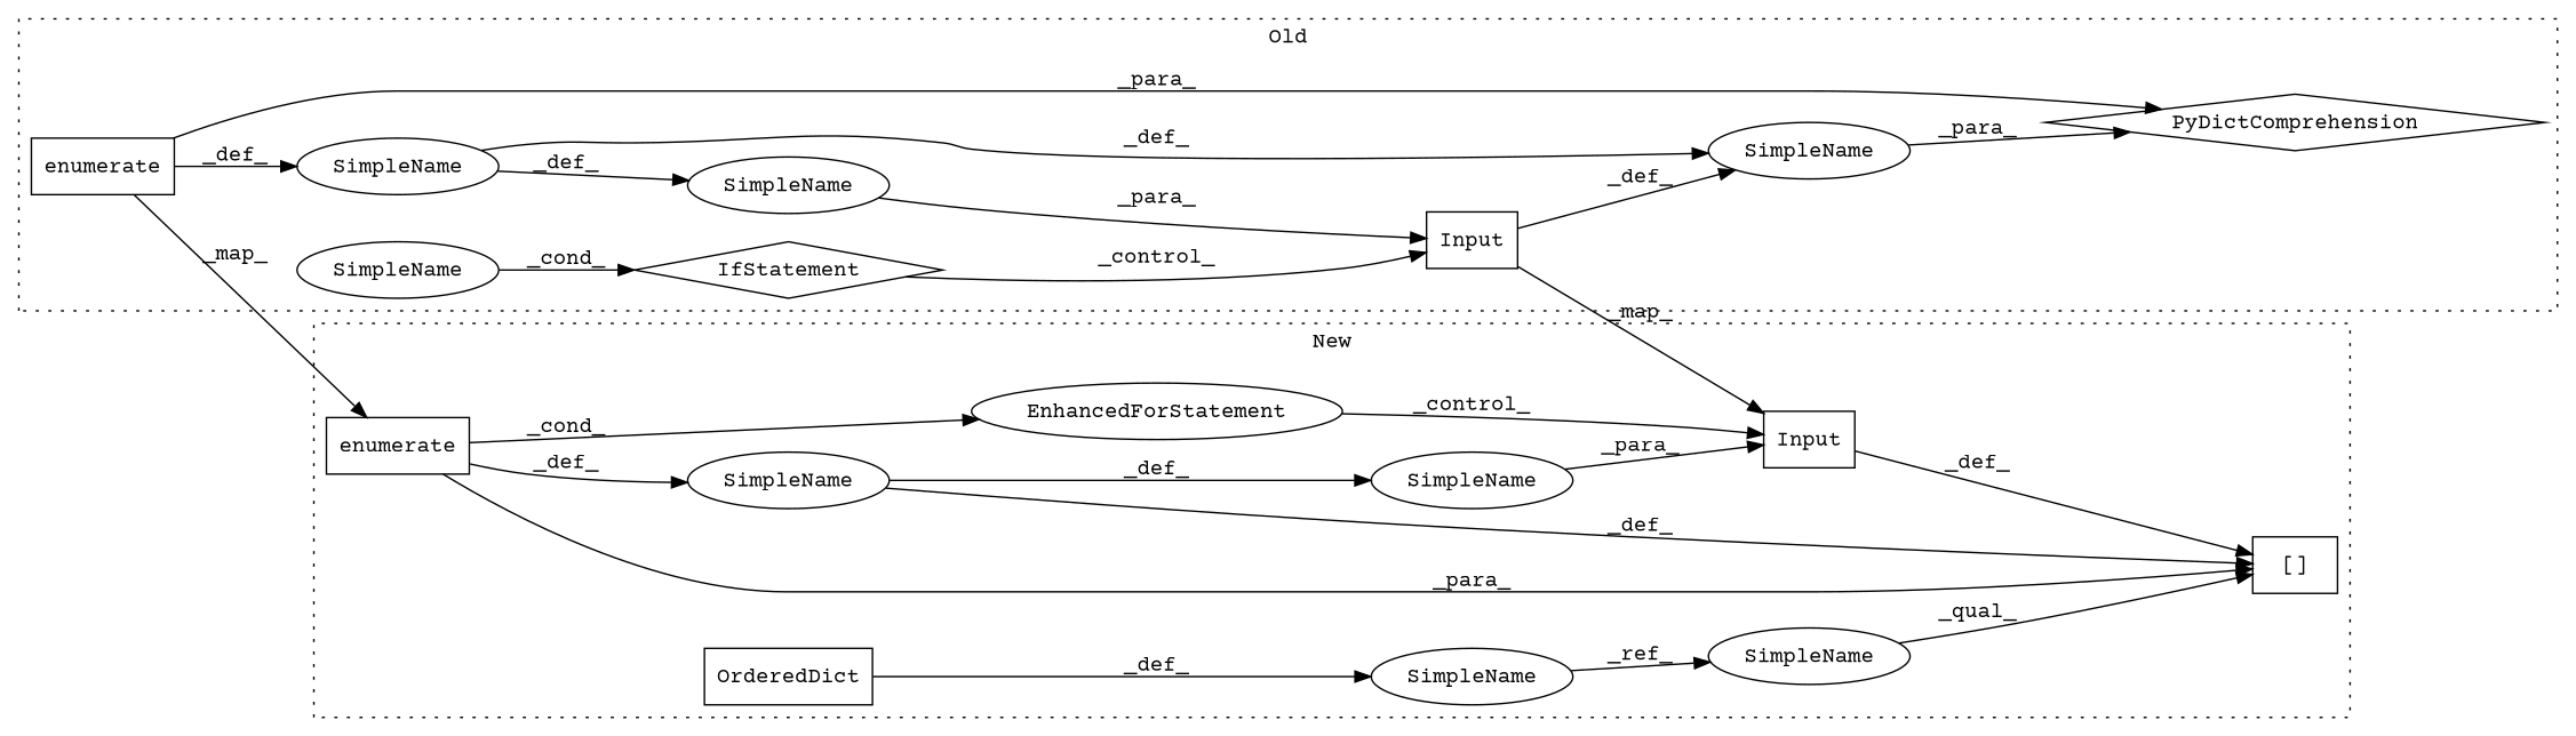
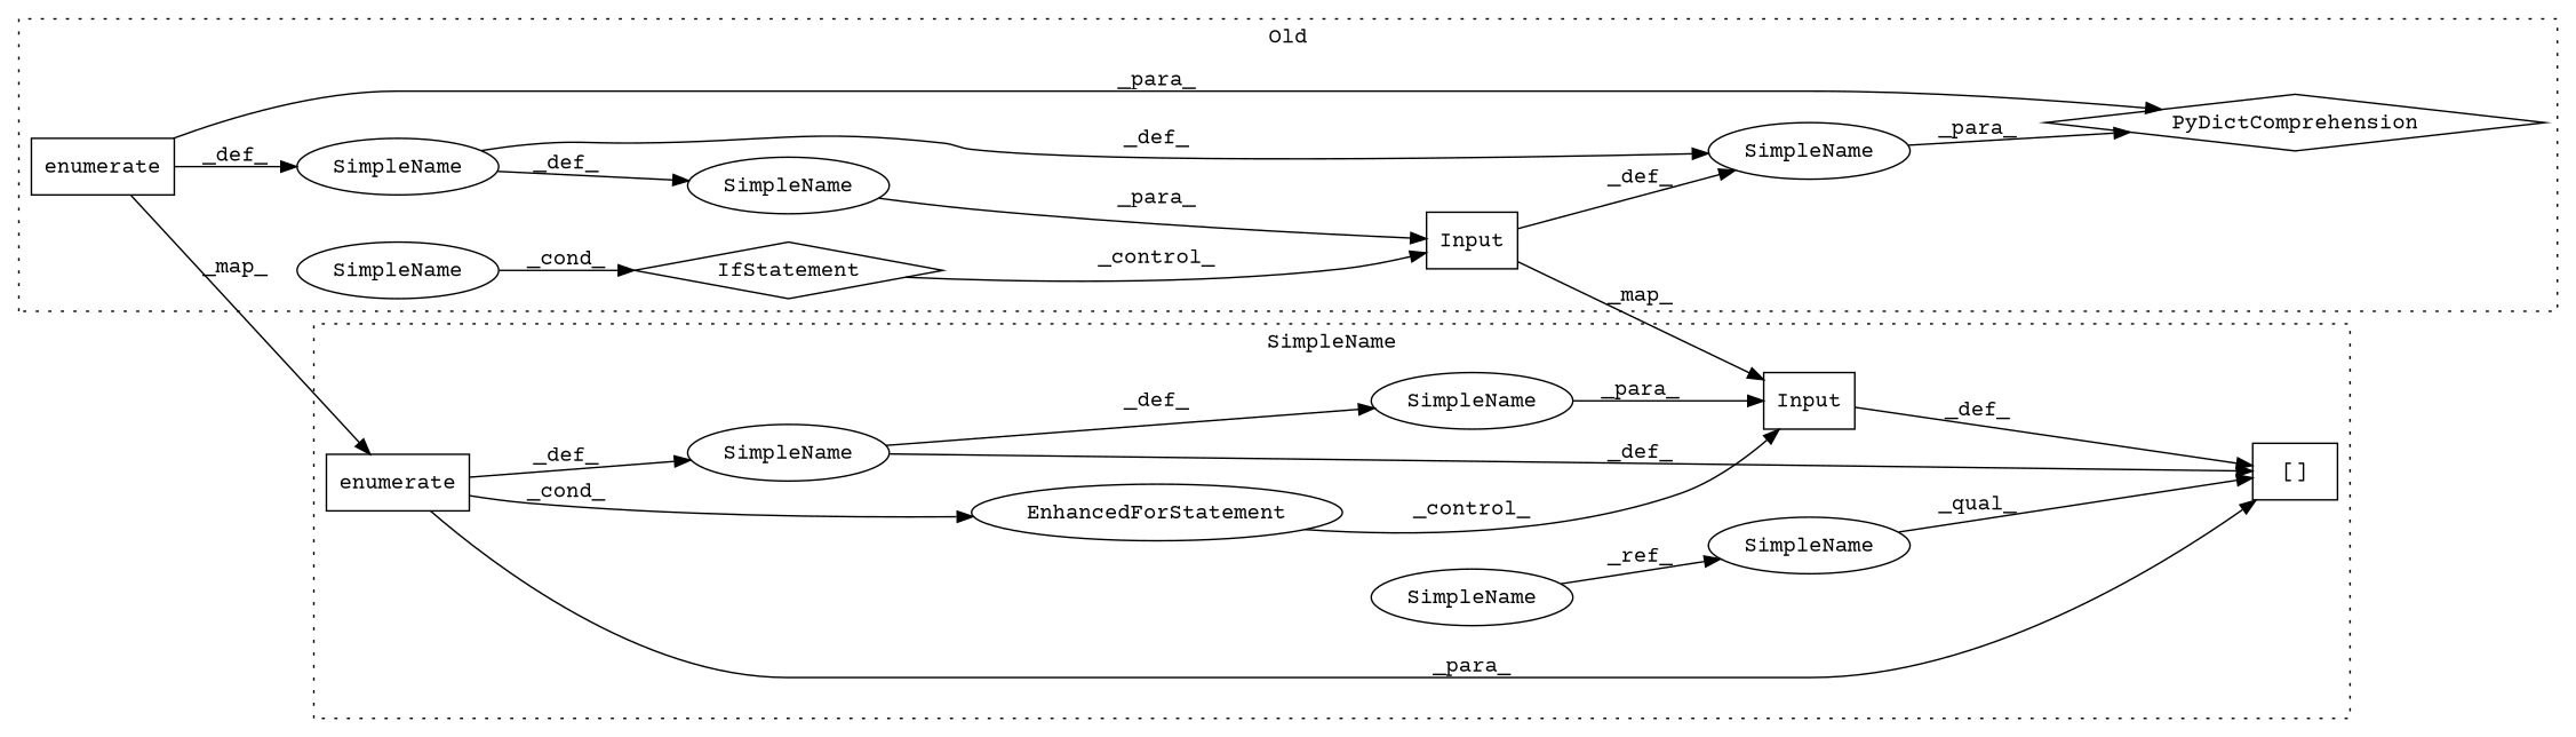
  digraph {
    fontname="Courier Prime"
    rankdir=LR
    node [a=42 fontname="Courier Prime" shape=ellipse]
    edge [fontname="Courier Prime"]
    n1 [a=32 l="11,1" label=Input s="584,671" shape=box]
    n2 [label=SimpleName]
    n3 [label=SimpleName]
    n4 [label=SimpleName]
    n5 [a=110 l=245 label=PyDictComprehension s=575 shape=diamond]
    n6 [a=32 l="10,1" label=enumerate s="766,802" shape=box]
    n7 [a=25 l=56 label=IfStatement s=756 shape=diamond]
    n8 [l=5 label=SimpleName s=807]
    n9 [a=32 l="13,1" label=Input s="833,927" shape=box]
    n10 [a=2 l="13,1" label="[]" s="809,831" shape=box]
    n11 [label=SimpleName]
    n12 [label=SimpleName]
    n13 [l=12 label=SimpleName s=656]
    n14 [a=70 l="63,2" label=EnhancedForStatement s="688,799"]
    n15 [a=32 l="10,1" label=enumerate s="762,798" shape=box]
-   n16 [a=32 l=13 label=OrderedDict s=669 shape=box]
    n17 [l=12 label=SimpleName s=809]
    subgraph cluster_1 {
      label=Old
      style=dotted
      n1
      n2
      n3
      n4
      n5
      n6
      n7
      n8
    }
    subgraph cluster_2 {
-     label=New
+     label=SimpleName
      style=dotted
      n9
      n10
      n11
      n12
      n13
      n14
      n15
-     n16
      n17
    }
    n1 -> n4 [label=_def_]
    n1 -> n9 [label=_map_]
    n2 -> n1 [label=_para_]
    n3 -> n2 [label=_def_]
    n3 -> n4 [label=_def_]
    n4 -> n5 [label=_para_]
    n6 -> n3 [label=_def_]
    n6 -> n5 [label=_para_]
    n6 -> n15 [label=_map_]
    n7 -> n1 [label=_control_]
    n8 -> n7 [label=_cond_]
    n9 -> n10 [label=_def_]
    n11 -> n9 [label=_para_]
    n12 -> n10 [label=_def_]
    n12 -> n11 [label=_def_]
    n13 -> n17 [label=_ref_]
    n14 -> n9 [label=_control_]
    n15 -> n10 [label=_para_]
    n15 -> n12 [label=_def_]
    n15 -> n14 [label=_cond_]
-   n16 -> n13 [label=_def_]
    n17 -> n10 [label=_qual_]
  }
